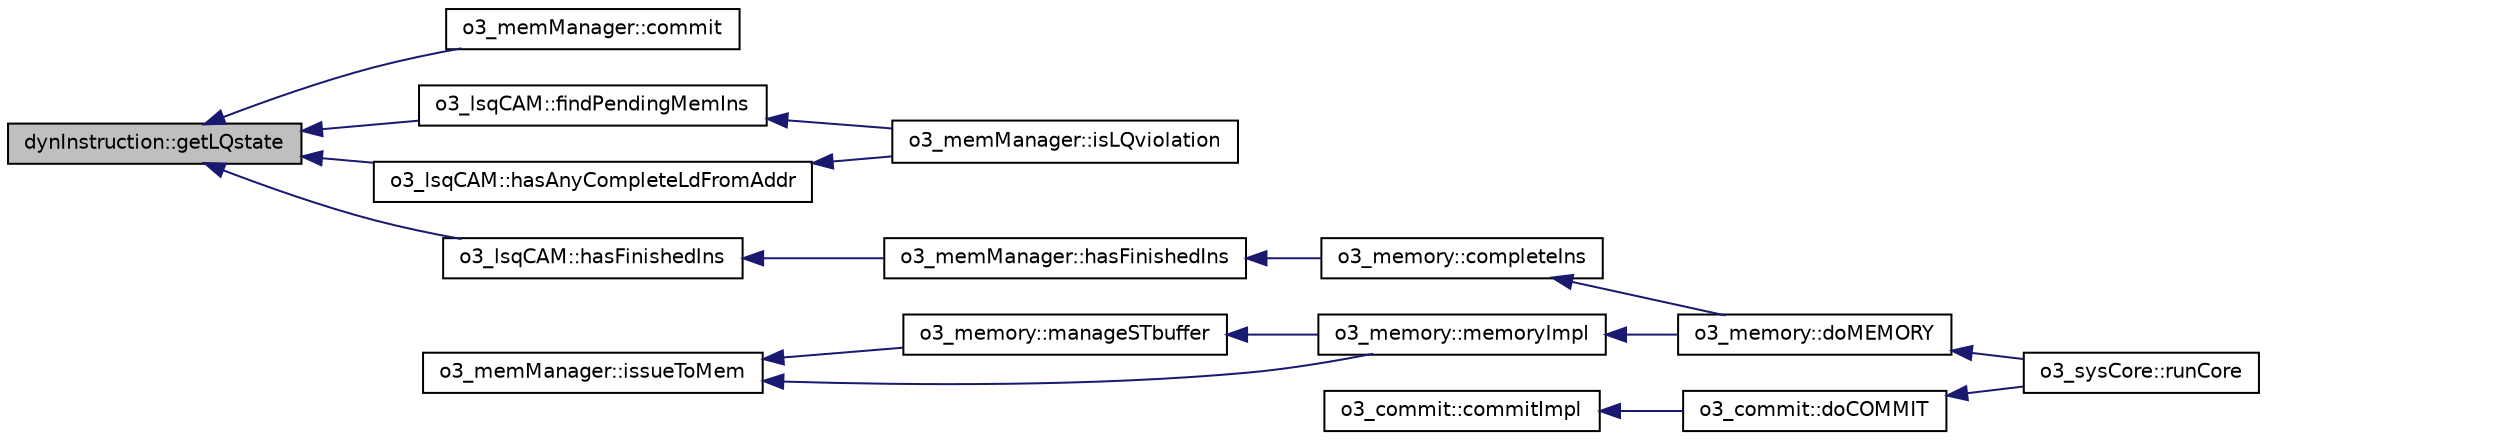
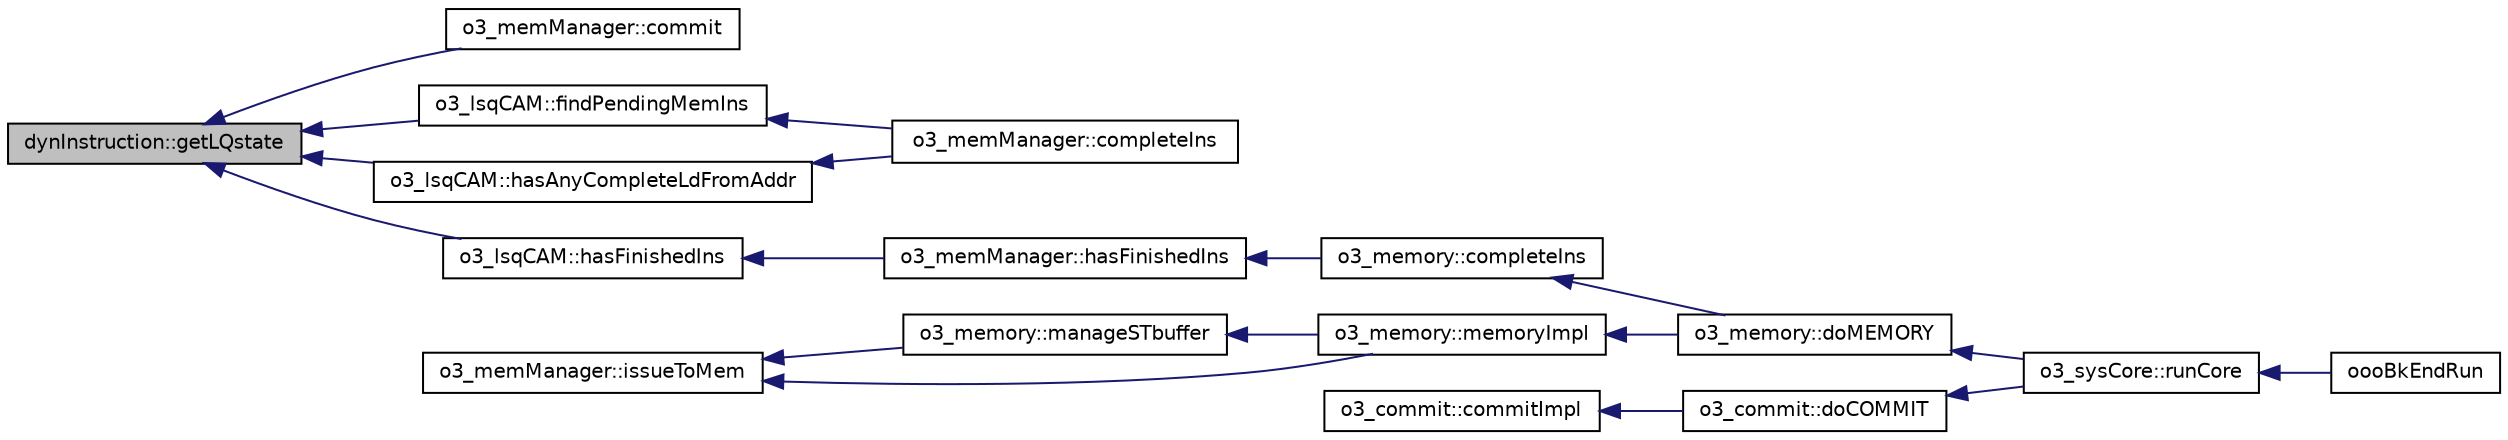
  digraph {
    rankdir=LR
    node [color=black fillcolor=white fontname=Helvetica fontsize=10 shape=record style=filled]
    edge [color=midnightblue dir=back fontname=Helvetica fontsize=10 labelfontname=Helvetica labelfontsize=10 style=solid]
    n1 [fillcolor=grey75 fontcolor=black height=0.2 label="dynInstruction::getLQstate" width=0.4]
    n2 [height=0.2 label="o3_memManager::commit" width=0.4]
    n3 [height=0.2 label="o3_lsqCAM::findPendingMemIns" width=0.4]
    n4 [height=0.2 label="o3_lsqCAM::hasAnyCompleteLdFromAddr" width=0.4]
    n5 [height=0.2 label="o3_lsqCAM::hasFinishedIns" width=0.4]
-   n6 [height=0.2 label="o3_memManager::isLQviolation" width=0.4]
+   n6 [height=0.2 label="o3_memManager::completeIns" width=0.4]
    n7 [height=0.2 label="o3_memManager::hasFinishedIns" width=0.4]
    n8 [height=0.2 label="o3_commit::commitImpl" width=0.4]
    n9 [height=0.2 label="o3_commit::doCOMMIT" width=0.4]
    n10 [height=0.2 label="o3_sysCore::runCore" width=0.4]
+   n11 [height=0.2 label=oooBkEndRun width=0.4]
    n12 [height=0.2 label="o3_memManager::issueToMem" width=0.4]
    n13 [height=0.2 label="o3_memory::manageSTbuffer" width=0.4]
    n14 [height=0.2 label="o3_memory::memoryImpl" width=0.4]
    n15 [height=0.2 label="o3_memory::doMEMORY" width=0.4]
    n16 [height=0.2 label="o3_memory::completeIns" width=0.4]
    n1 -> n2
    n1 -> n3
    n1 -> n4
    n1 -> n5
    n3 -> n6
    n4 -> n6
    n5 -> n7
    n7 -> n16
    n8 -> n9
    n9 -> n10
+   n10 -> n11
    n12 -> n13
    n12 -> n14
    n13 -> n14
    n14 -> n15
    n15 -> n10
    n16 -> n15
  }
